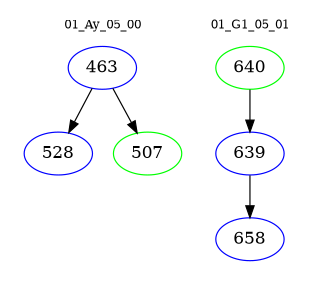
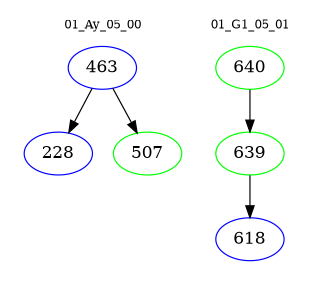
  digraph {
    node [color=blue]
    edge [color=black]
    n1 [label=463]
-   n2 [label=528]
+   n2 [label=228]
    n3 [color=green label=507]
-   n4 [label=639]
+   n4 [color=green label=639]
    n5 [color=green label=640]
-   n6 [label=658]
+   n6 [label=618]
    subgraph cluster_1 {
      color=white
      fontsize=10
      label="01_Ay_05_00"
      n1
      n2
      n3
    }
    subgraph cluster_2 {
      color=white
      fontsize=10
      label="01_G1_05_01"
      n4
      n5
      n6
    }
    n1 -> n2
    n1 -> n3
    n4 -> n6
    n5 -> n4
  }
